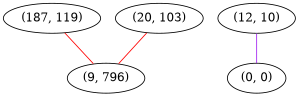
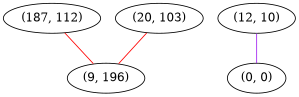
  graph {
    edge [color=red weight=1]
-   "(187, 112)" [label="(187, 119)"]
-   "(9, 196)" [label="(9, 796)"]
+   "(187, 112)"
+   "(9, 196)"
    "(20, 103)"
    "(12, 10)"
    "(0, 0)"
    "(187, 112)" -- "(9, 196)"
    "(20, 103)" -- "(9, 196)"
    "(12, 10)" -- "(0, 0)" [color=purple weight=4]
  }
